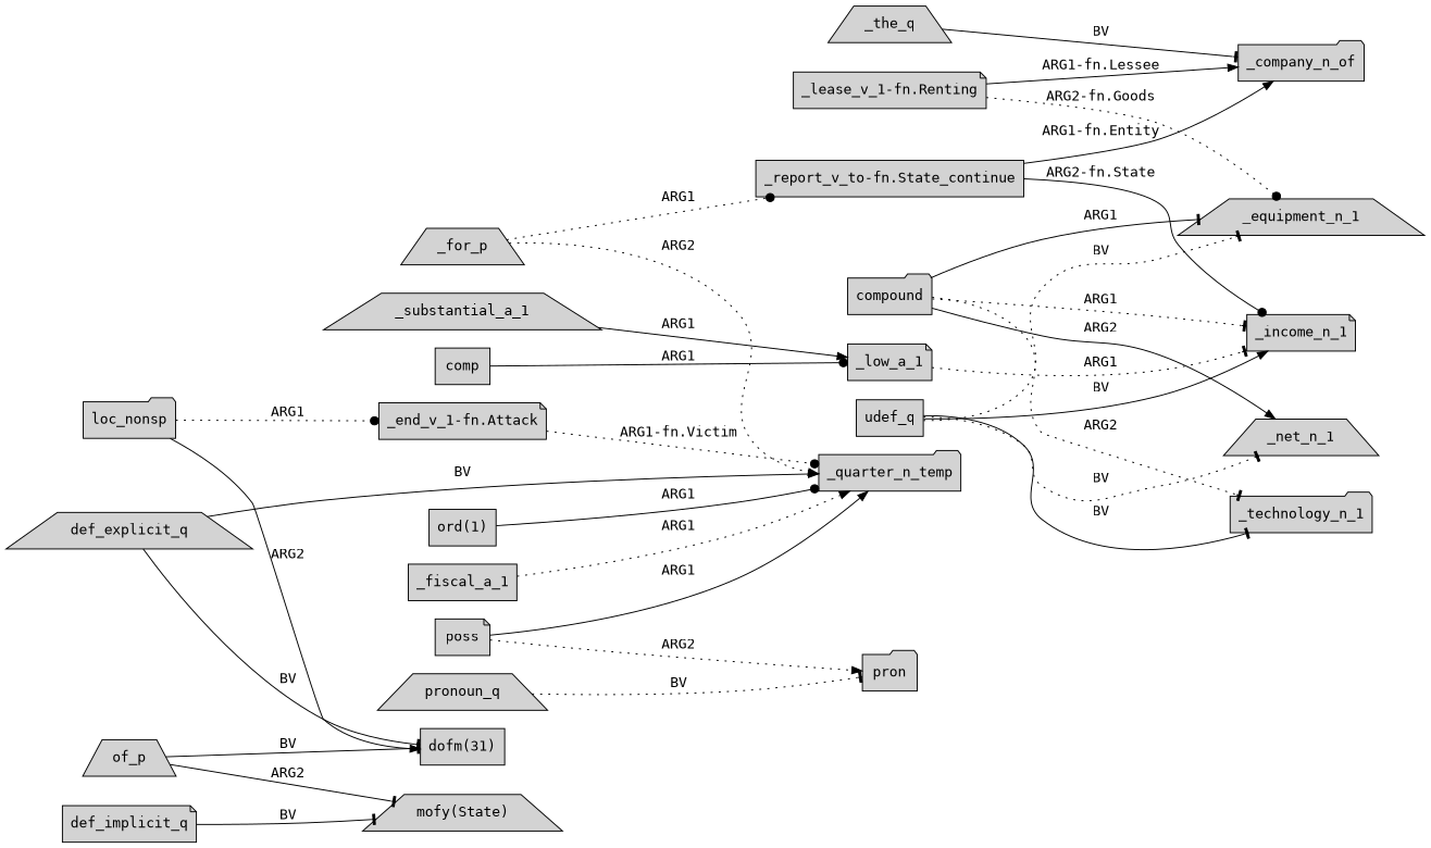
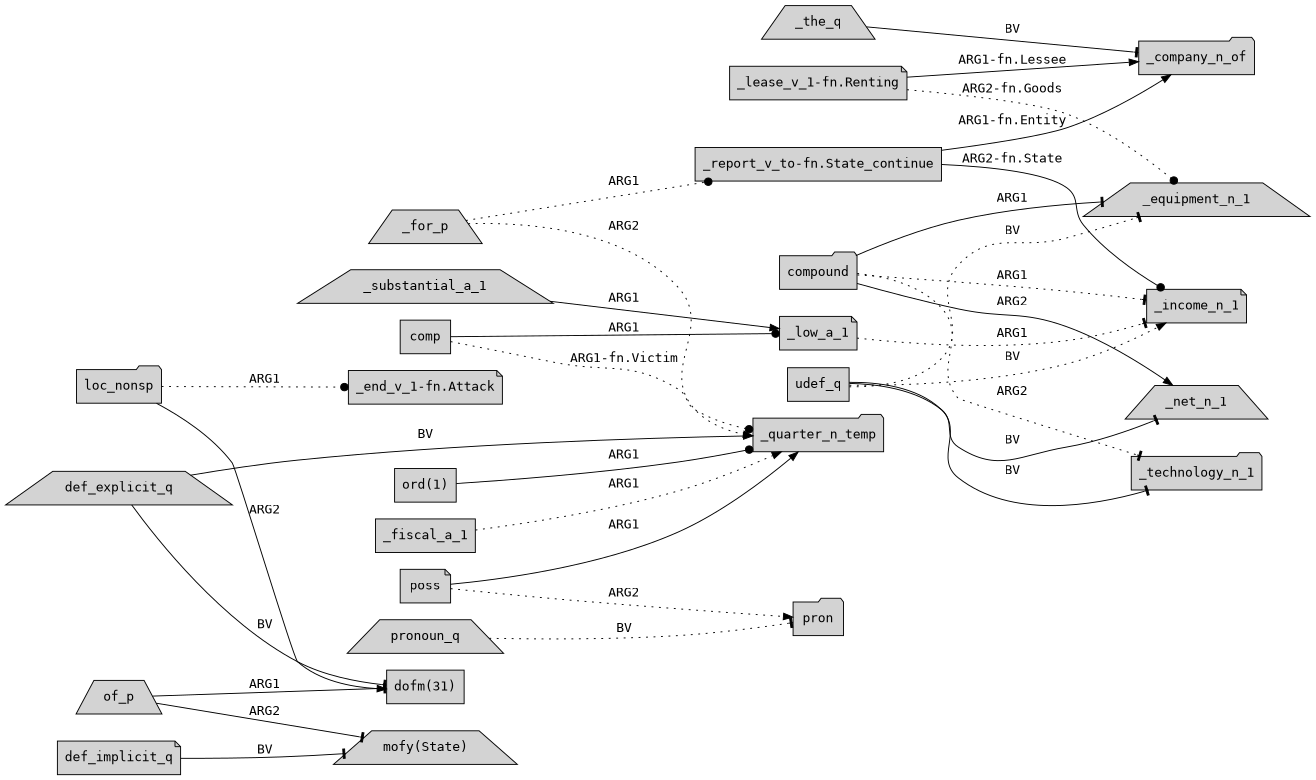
  digraph {
    fontname="DejaVu Sans Mono"
    rankdir=LR
    node [fontname="DejaVu Sans Mono" shape=trapezium style=filled]
    edge [arrowhead=tee fontname="DejaVu Sans Mono" style=solid]
    "_report_v_to-fn.State_continue" [shape=box]
    _company_n_of [shape=folder]
    _income_n_1 [shape=note]
    udef_q [shape=box]
    _equipment_n_1
    _net_n_1
    _technology_n_1 [shape=folder]
    compound [shape=folder]
    comp [shape=box]
    _low_a_1 [shape=note]
    "_lease_v_1-fn.Renting" [shape=note]
    _substantial_a_1
    "dofm(31)" [shape=box]
    of_p
    n15 [label="mofy(State)"]
    _for_p
    _quarter_n_temp [shape=folder]
    pron [shape=folder]
    pronoun_q
    poss [shape=note]
    loc_nonsp [shape=folder]
    "_end_v_1-fn.Attack" [shape=note]
    def_explicit_q
    def_implicit_q [shape=note]
    "ord(1)" [shape=box]
    _fiscal_a_1 [shape=box]
    _the_q
    "_report_v_to-fn.State_continue" -> _company_n_of [arrowhead=normal label="ARG1-fn.Entity"]
    "_report_v_to-fn.State_continue" -> _income_n_1 [arrowhead=dot label="ARG2-fn.State"]
-   udef_q -> _income_n_1 [arrowhead=normal label=BV]
+   udef_q -> _income_n_1 [arrowhead=normal label=BV style=dotted]
    udef_q -> _equipment_n_1 [label=BV style=dotted]
-   udef_q -> _net_n_1 [label=BV style=dotted]
+   udef_q -> _net_n_1 [label=BV]
    udef_q -> _technology_n_1 [label=BV]
    compound -> _income_n_1 [label=ARG1 style=dotted]
    compound -> _equipment_n_1 [label=ARG1]
    compound -> _net_n_1 [arrowhead=normal label=ARG2]
    compound -> _technology_n_1 [label=ARG2 style=dotted]
    comp -> _low_a_1 [arrowhead=dot label=ARG1]
    _low_a_1 -> _income_n_1 [label=ARG1 style=dotted]
    "_lease_v_1-fn.Renting" -> _company_n_of [arrowhead=normal label="ARG1-fn.Lessee"]
    "_lease_v_1-fn.Renting" -> _equipment_n_1 [arrowhead=dot label="ARG2-fn.Goods" style=dotted]
    _substantial_a_1 -> _low_a_1 [arrowhead=normal label=ARG1]
-   of_p -> "dofm(31)" [label=BV]
+   of_p -> "dofm(31)" [label=ARG1]
    of_p -> n15 [label=ARG2]
    _for_p -> "_report_v_to-fn.State_continue" [arrowhead=dot label=ARG1 style=dotted]
    _for_p -> _quarter_n_temp [arrowhead=normal label=ARG2 style=dotted]
    pronoun_q -> pron [label=BV style=dotted]
    poss -> _quarter_n_temp [arrowhead=normal label=ARG1]
    poss -> pron [arrowhead=normal label=ARG2 style=dotted]
    loc_nonsp -> "dofm(31)" [arrowhead=normal label=ARG2]
    loc_nonsp -> "_end_v_1-fn.Attack" [arrowhead=dot label=ARG1 style=dotted]
-   "_end_v_1-fn.Attack" -> _quarter_n_temp [arrowhead=dot label="ARG1-fn.Victim" style=dotted]
+   comp -> _quarter_n_temp [arrowhead=dot label="ARG1-fn.Victim" style=dotted]
    def_explicit_q -> "dofm(31)" [label=BV]
    def_explicit_q -> _quarter_n_temp [arrowhead=normal label=BV]
    def_implicit_q -> n15 [label=BV]
    "ord(1)" -> _quarter_n_temp [arrowhead=dot label=ARG1]
    _fiscal_a_1 -> _quarter_n_temp [arrowhead=normal label=ARG1 style=dotted]
    _the_q -> _company_n_of [label=BV]
  }
